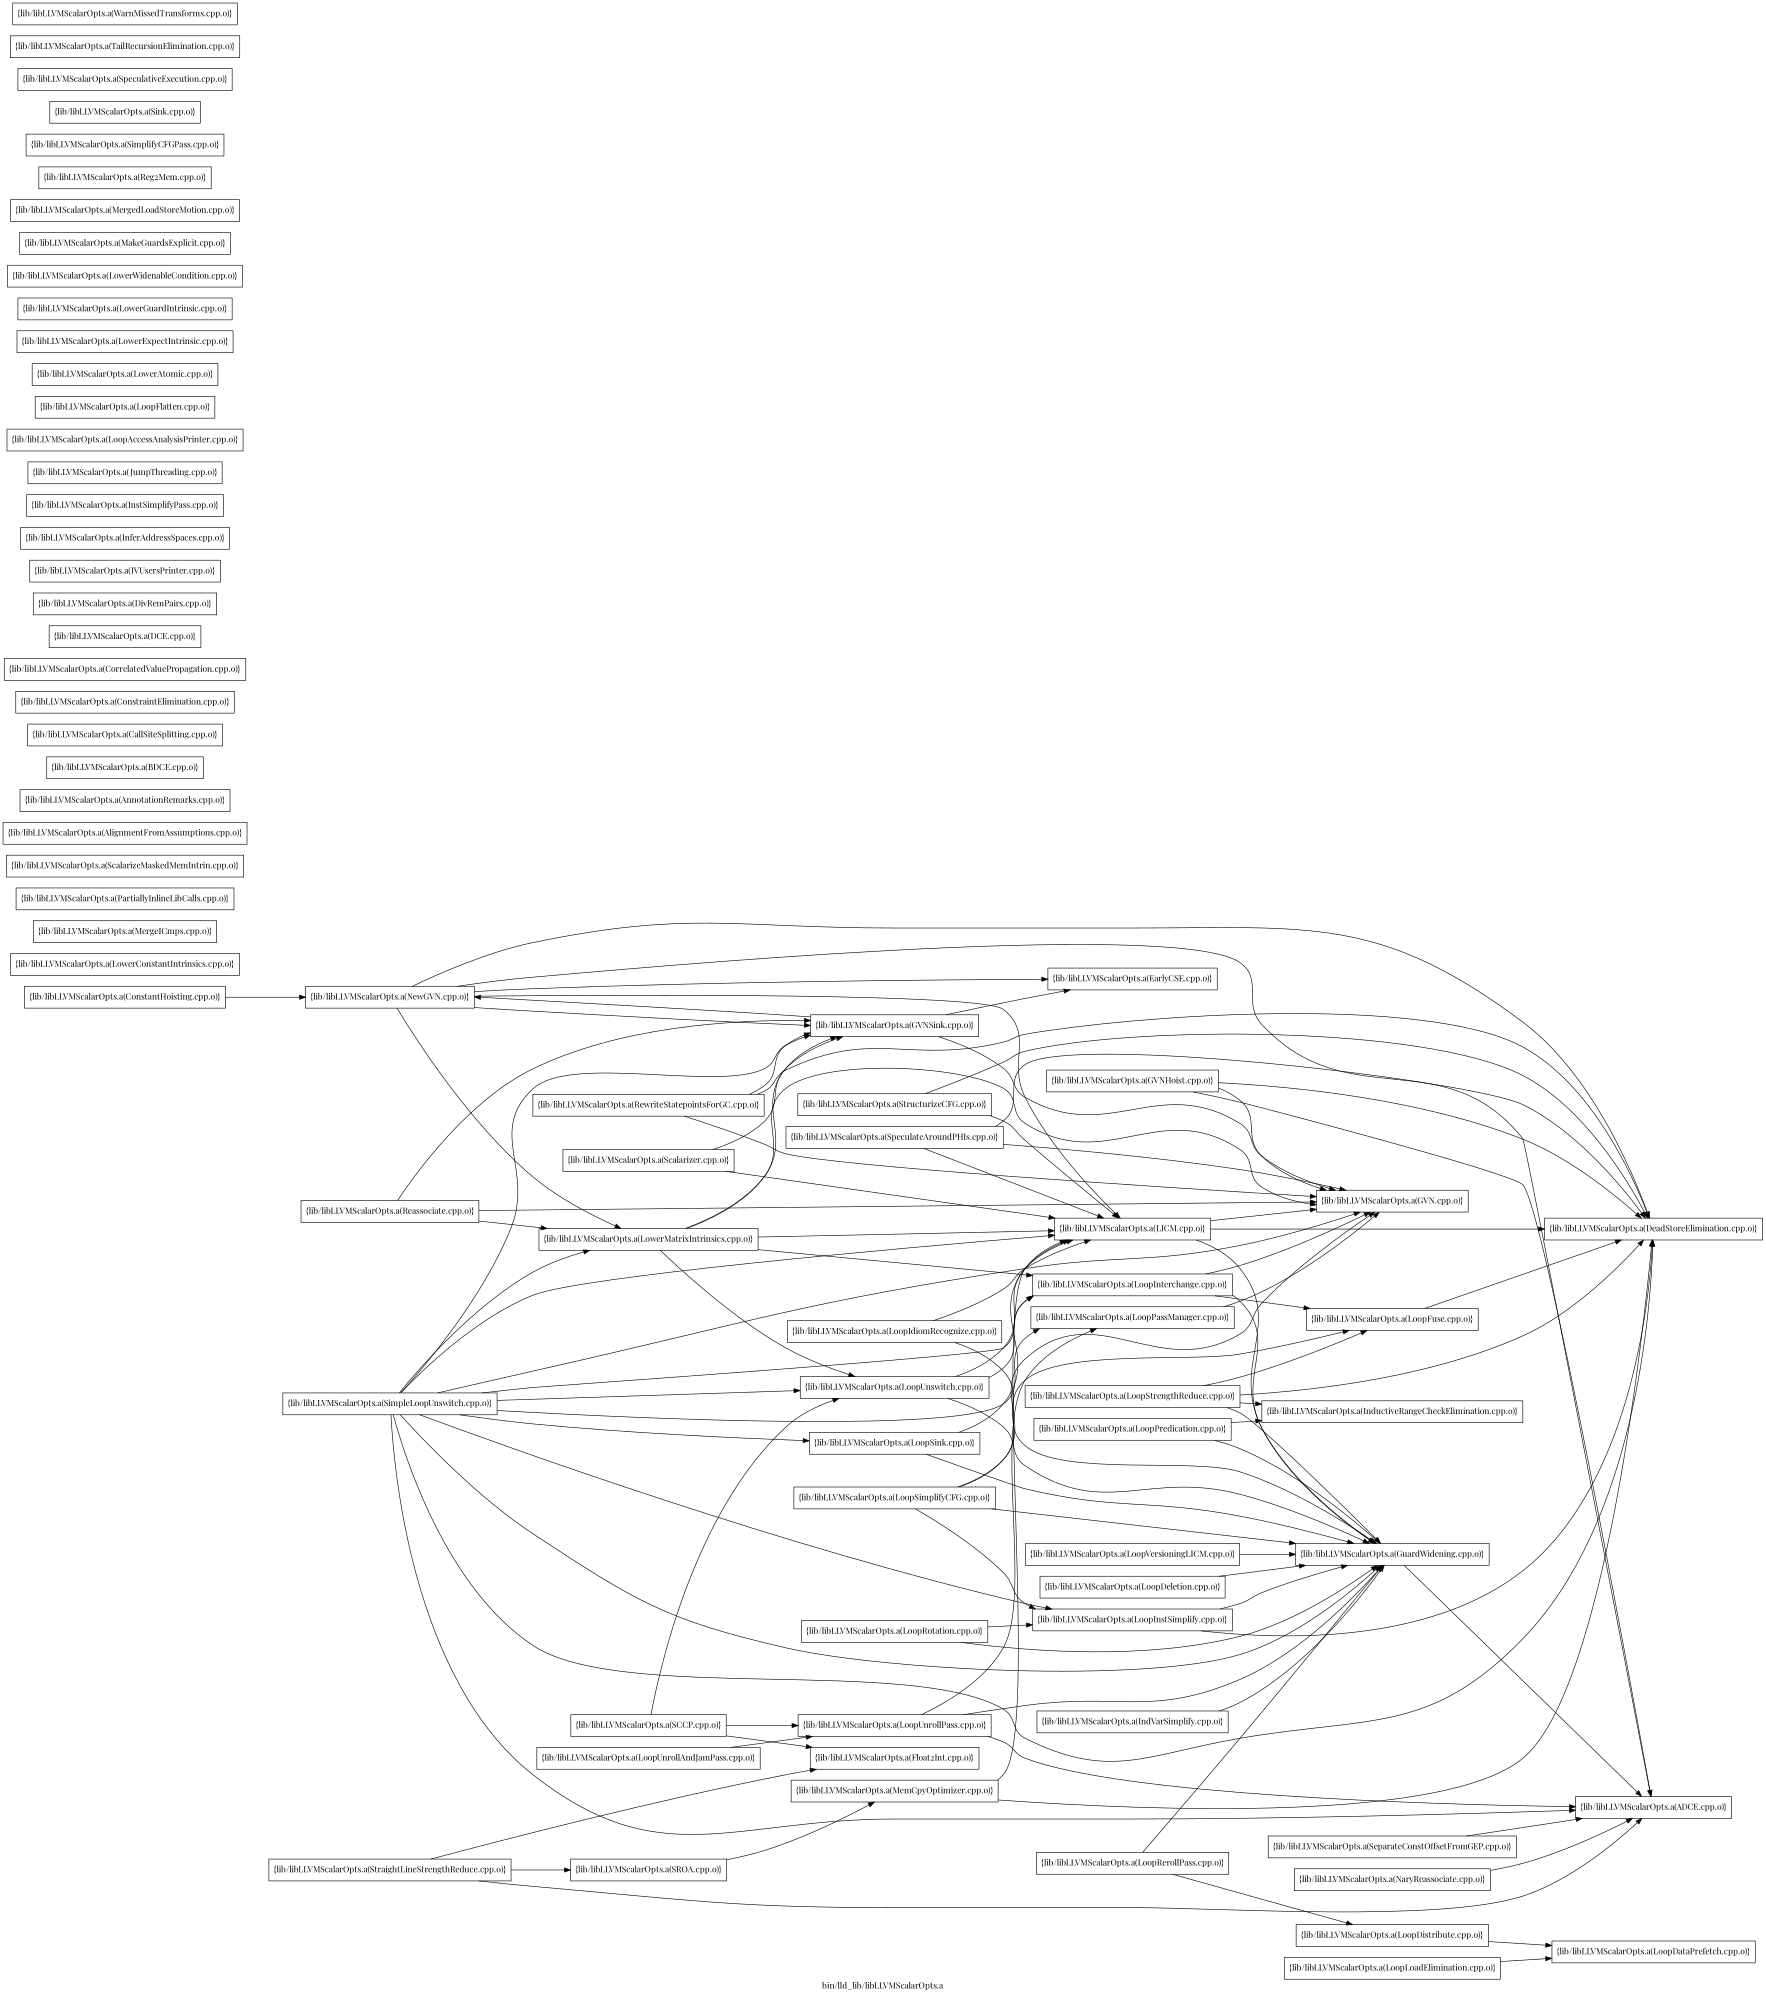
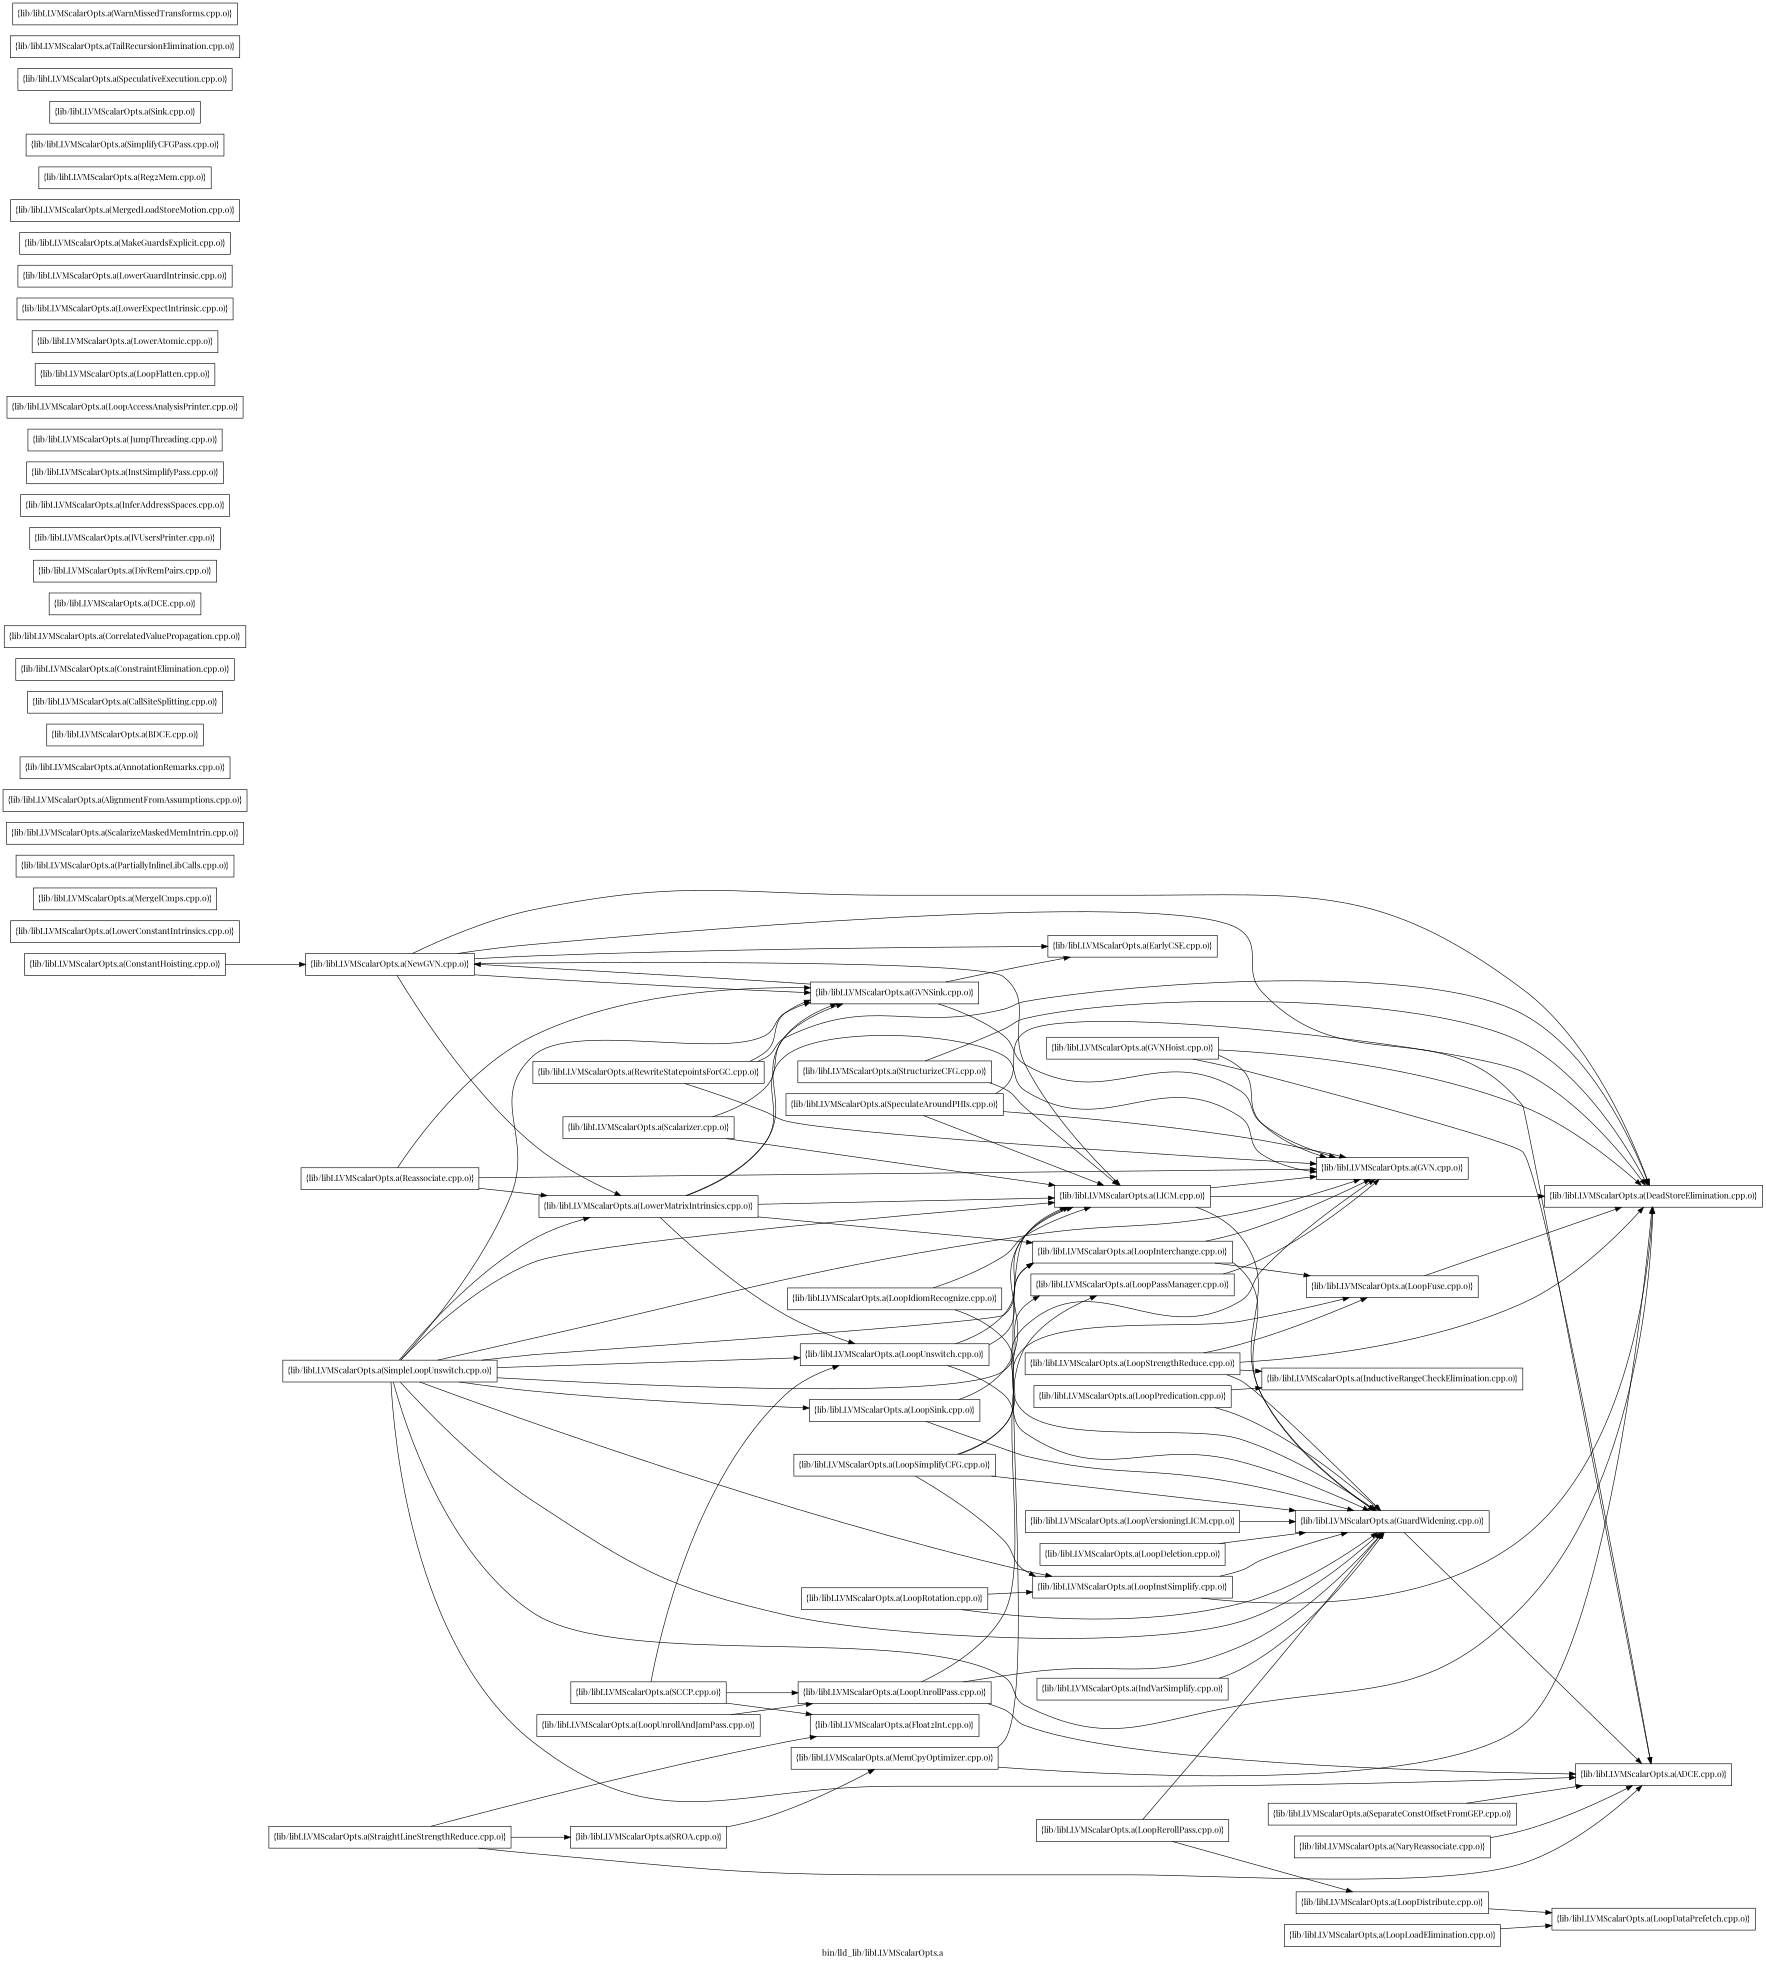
  digraph {
    fontname="Playfair Display"
    label="bin/lld_lib/libLLVMScalarOpts.a"
    rankdir=LR
    node [fontname="Playfair Display" group=0 shape=box]
    edge [fontname="Playfair Display"]
    n1 [label="{lib/libLLVMScalarOpts.a(ConstantHoisting.cpp.o)}"]
    n2 [label="{lib/libLLVMScalarOpts.a(NewGVN.cpp.o)}"]
    n3 [label="{lib/libLLVMScalarOpts.a(LoopStrengthReduce.cpp.o)}"]
    n4 [label="{lib/libLLVMScalarOpts.a(DeadStoreElimination.cpp.o)}"]
    n5 [label="{lib/libLLVMScalarOpts.a(GuardWidening.cpp.o)}"]
    n6 [label="{lib/libLLVMScalarOpts.a(InductiveRangeCheckElimination.cpp.o)}"]
    n7 [label="{lib/libLLVMScalarOpts.a(LoopFuse.cpp.o)}"]
    n8 [label="{lib/libLLVMScalarOpts.a(ADCE.cpp.o)}"]
    n9 [label="{lib/libLLVMScalarOpts.a(LowerConstantIntrinsics.cpp.o)}"]
    n10 [label="{lib/libLLVMScalarOpts.a(MergeICmps.cpp.o)}"]
    n11 [label="{lib/libLLVMScalarOpts.a(PartiallyInlineLibCalls.cpp.o)}"]
    n12 [label="{lib/libLLVMScalarOpts.a(ScalarizeMaskedMemIntrin.cpp.o)}"]
    n13 [label="{lib/libLLVMScalarOpts.a(AlignmentFromAssumptions.cpp.o)}"]
    n14 [label="{lib/libLLVMScalarOpts.a(AnnotationRemarks.cpp.o)}"]
    n15 [label="{lib/libLLVMScalarOpts.a(BDCE.cpp.o)}"]
    n16 [label="{lib/libLLVMScalarOpts.a(CallSiteSplitting.cpp.o)}"]
    n17 [label="{lib/libLLVMScalarOpts.a(ConstraintElimination.cpp.o)}"]
    n18 [label="{lib/libLLVMScalarOpts.a(CorrelatedValuePropagation.cpp.o)}"]
    n19 [label="{lib/libLLVMScalarOpts.a(DCE.cpp.o)}"]
    n20 [label="{lib/libLLVMScalarOpts.a(DivRemPairs.cpp.o)}"]
    n21 [label="{lib/libLLVMScalarOpts.a(EarlyCSE.cpp.o)}"]
    n22 [label="{lib/libLLVMScalarOpts.a(Float2Int.cpp.o)}"]
    n23 [label="{lib/libLLVMScalarOpts.a(GVN.cpp.o)}"]
    n24 [label="{lib/libLLVMScalarOpts.a(GVNHoist.cpp.o)}"]
    n25 [label="{lib/libLLVMScalarOpts.a(GVNSink.cpp.o)}"]
    n26 [label="{lib/libLLVMScalarOpts.a(LICM.cpp.o)}"]
    n27 [label="{lib/libLLVMScalarOpts.a(LowerMatrixIntrinsics.cpp.o)}"]
    n28 [label="{lib/libLLVMScalarOpts.a(LoopInterchange.cpp.o)}"]
    n29 [label="{lib/libLLVMScalarOpts.a(LoopUnswitch.cpp.o)}"]
    n30 [label="{lib/libLLVMScalarOpts.a(IVUsersPrinter.cpp.o)}"]
    n31 [label="{lib/libLLVMScalarOpts.a(IndVarSimplify.cpp.o)}"]
    n32 [label="{lib/libLLVMScalarOpts.a(InferAddressSpaces.cpp.o)}"]
    n33 [label="{lib/libLLVMScalarOpts.a(InstSimplifyPass.cpp.o)}"]
    n34 [label="{lib/libLLVMScalarOpts.a(JumpThreading.cpp.o)}"]
    n35 [label="{lib/libLLVMScalarOpts.a(LoopAccessAnalysisPrinter.cpp.o)}"]
    n36 [label="{lib/libLLVMScalarOpts.a(LoopSink.cpp.o)}"]
    n37 [label="{lib/libLLVMScalarOpts.a(LoopDeletion.cpp.o)}"]
    n38 [label="{lib/libLLVMScalarOpts.a(LoopDataPrefetch.cpp.o)}"]
    n39 [label="{lib/libLLVMScalarOpts.a(LoopDistribute.cpp.o)}"]
    n40 [label="{lib/libLLVMScalarOpts.a(LoopIdiomRecognize.cpp.o)}"]
    n41 [label="{lib/libLLVMScalarOpts.a(LoopInstSimplify.cpp.o)}"]
    n42 [label="{lib/libLLVMScalarOpts.a(LoopFlatten.cpp.o)}"]
    n43 [label="{lib/libLLVMScalarOpts.a(LoopLoadElimination.cpp.o)}"]
    n44 [label="{lib/libLLVMScalarOpts.a(LoopPassManager.cpp.o)}"]
    n45 [label="{lib/libLLVMScalarOpts.a(LoopPredication.cpp.o)}"]
    n46 [label="{lib/libLLVMScalarOpts.a(LoopRerollPass.cpp.o)}"]
    n47 [label="{lib/libLLVMScalarOpts.a(LoopRotation.cpp.o)}"]
    n48 [label="{lib/libLLVMScalarOpts.a(LoopSimplifyCFG.cpp.o)}"]
    n49 [label="{lib/libLLVMScalarOpts.a(LoopUnrollPass.cpp.o)}"]
    n50 [label="{lib/libLLVMScalarOpts.a(LoopUnrollAndJamPass.cpp.o)}"]
    n51 [label="{lib/libLLVMScalarOpts.a(LoopVersioningLICM.cpp.o)}"]
    n52 [label="{lib/libLLVMScalarOpts.a(LowerAtomic.cpp.o)}"]
    n53 [label="{lib/libLLVMScalarOpts.a(LowerExpectIntrinsic.cpp.o)}"]
    n54 [label="{lib/libLLVMScalarOpts.a(LowerGuardIntrinsic.cpp.o)}"]
-   n55 [label="{lib/libLLVMScalarOpts.a(LowerWidenableCondition.cpp.o)}"]
    n56 [label="{lib/libLLVMScalarOpts.a(MakeGuardsExplicit.cpp.o)}"]
    n57 [label="{lib/libLLVMScalarOpts.a(MemCpyOptimizer.cpp.o)}"]
    n58 [label="{lib/libLLVMScalarOpts.a(MergedLoadStoreMotion.cpp.o)}"]
    n59 [label="{lib/libLLVMScalarOpts.a(NaryReassociate.cpp.o)}"]
    n60 [label="{lib/libLLVMScalarOpts.a(Reassociate.cpp.o)}"]
    n61 [label="{lib/libLLVMScalarOpts.a(Reg2Mem.cpp.o)}"]
    n62 [label="{lib/libLLVMScalarOpts.a(RewriteStatepointsForGC.cpp.o)}"]
    n63 [label="{lib/libLLVMScalarOpts.a(SCCP.cpp.o)}"]
    n64 [label="{lib/libLLVMScalarOpts.a(SROA.cpp.o)}"]
    n65 [label="{lib/libLLVMScalarOpts.a(Scalarizer.cpp.o)}"]
    n66 [label="{lib/libLLVMScalarOpts.a(SeparateConstOffsetFromGEP.cpp.o)}"]
    n67 [label="{lib/libLLVMScalarOpts.a(SimpleLoopUnswitch.cpp.o)}"]
    n68 [label="{lib/libLLVMScalarOpts.a(SimplifyCFGPass.cpp.o)}"]
    n69 [label="{lib/libLLVMScalarOpts.a(Sink.cpp.o)}"]
    n70 [label="{lib/libLLVMScalarOpts.a(SpeculativeExecution.cpp.o)}"]
    n71 [label="{lib/libLLVMScalarOpts.a(SpeculateAroundPHIs.cpp.o)}"]
    n72 [label="{lib/libLLVMScalarOpts.a(StraightLineStrengthReduce.cpp.o)}"]
    n73 [label="{lib/libLLVMScalarOpts.a(StructurizeCFG.cpp.o)}"]
    n74 [label="{lib/libLLVMScalarOpts.a(TailRecursionElimination.cpp.o)}"]
    n75 [label="{lib/libLLVMScalarOpts.a(WarnMissedTransforms.cpp.o)}"]
    n1 -> n2
    n2 -> n4
    n2 -> n8
    n2 -> n21
    n2 -> n25
    n2 -> n26
    n2 -> n27
    n3 -> n4
    n3 -> n5
    n3 -> n6
    n3 -> n7
    n5 -> n8
    n7 -> n4
    n24 -> n4
    n24 -> n8
    n24 -> n23
    n25 -> n2
    n25 -> n21
    n25 -> n23
    n26 -> n4
    n26 -> n5
    n26 -> n23
    n27 -> n23
    n27 -> n25
    n27 -> n26
    n27 -> n28
    n27 -> n29
    n28 -> n5
    n28 -> n7
    n28 -> n23
    n29 -> n5
    n29 -> n26
    n29 -> n28
    n31 -> n5
    n36 -> n5
    n36 -> n26
    n37 -> n5
    n39 -> n38
    n40 -> n5
    n40 -> n26
    n41 -> n4
    n41 -> n5
    n43 -> n38
    n44 -> n23
    n45 -> n5
    n45 -> n6
    n46 -> n5
    n46 -> n39
    n47 -> n5
    n47 -> n41
    n48 -> n5
    n48 -> n7
    n48 -> n23
    n48 -> n41
    n49 -> n5
    n49 -> n8
    n49 -> n44
    n50 -> n49
    n51 -> n5
    n57 -> n4
    n57 -> n26
    n59 -> n8
    n60 -> n23
    n60 -> n25
    n60 -> n27
    n62 -> n4
    n62 -> n23
    n62 -> n25
    n63 -> n22
    n63 -> n29
    n63 -> n49
    n64 -> n57
    n65 -> n25
    n65 -> n26
    n66 -> n8
    n67 -> n4
    n67 -> n5
    n67 -> n8
    n67 -> n23
    n67 -> n25
    n67 -> n26
    n67 -> n27
    n67 -> n28
    n67 -> n29
    n67 -> n36
    n67 -> n41
    n67 -> n44
    n71 -> n4
    n71 -> n23
    n71 -> n26
    n72 -> n8
    n72 -> n22
    n72 -> n64
    n73 -> n4
    n73 -> n26
  }
